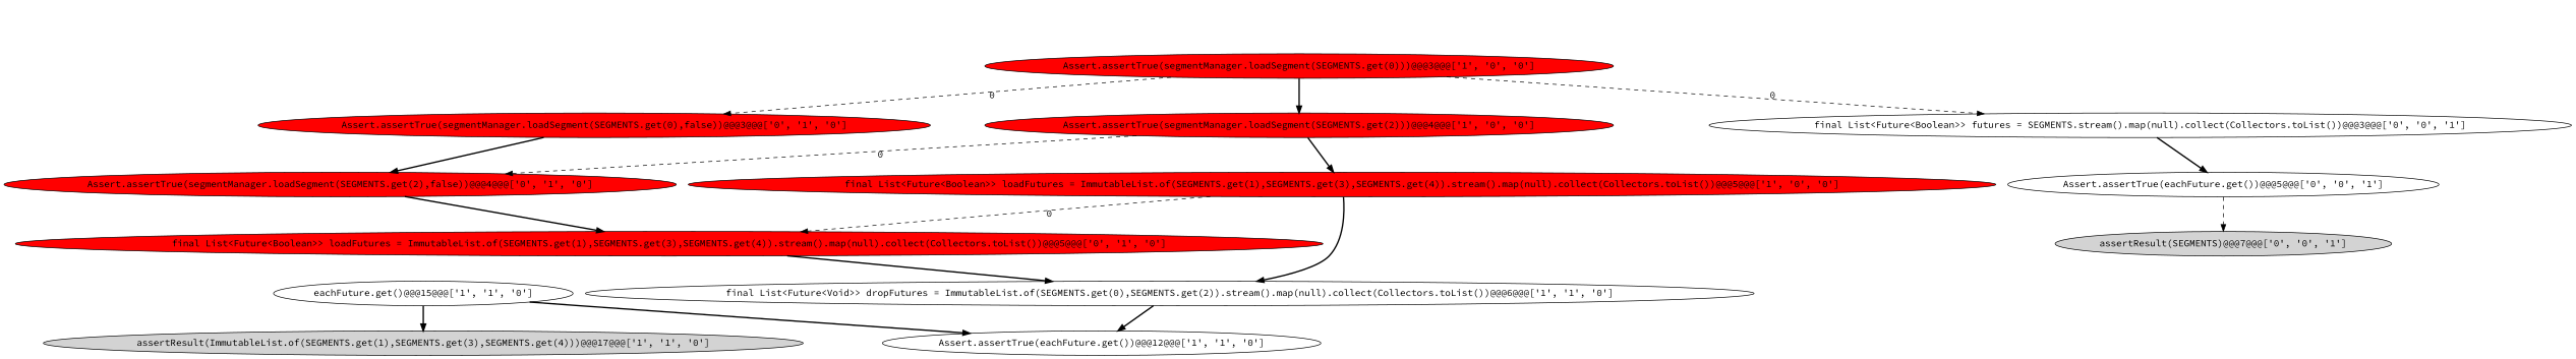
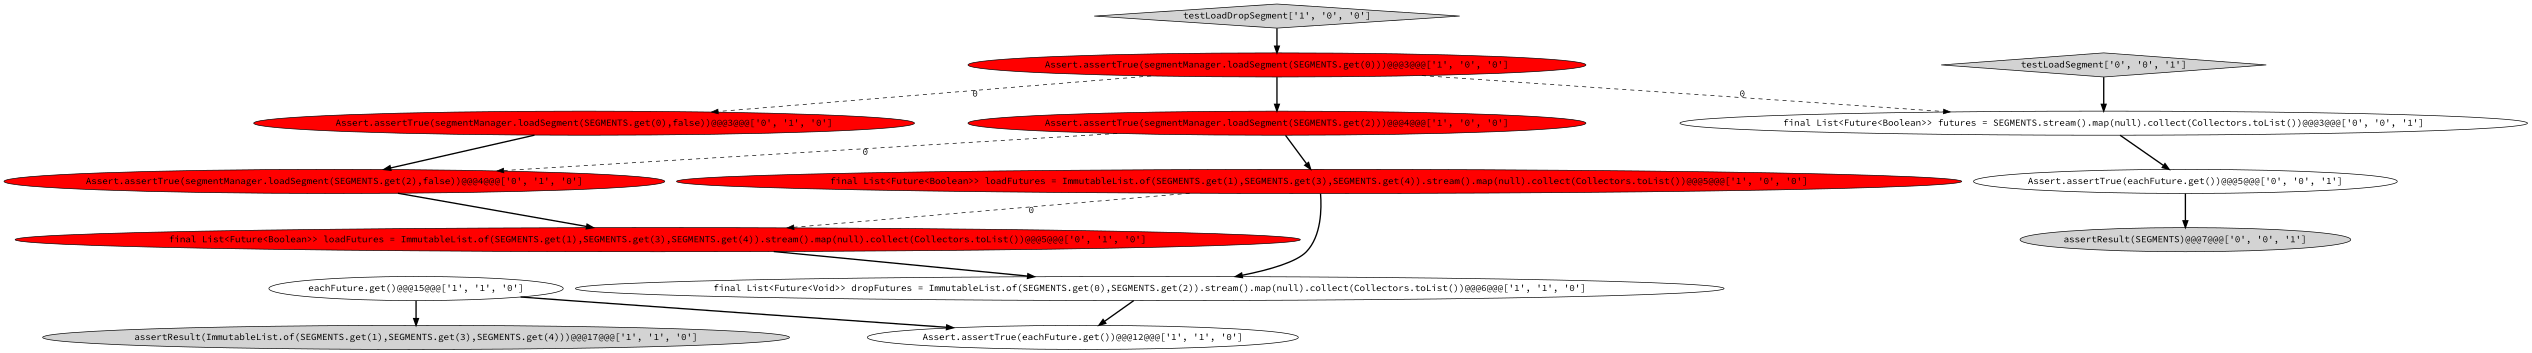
  digraph {
    fontname="Source Code Pro"
    node [fillcolor=red fontname="Source Code Pro" shape=ellipse style=filled]
    edge [fontname="Source Code Pro" style=bold]
    n1 [label="Assert.assertTrue(segmentManager.loadSegment(SEGMENTS.get(0),false))@@@3@@@['0', '1', '0']"]
    n2 [label="Assert.assertTrue(segmentManager.loadSegment(SEGMENTS.get(2),false))@@@4@@@['0', '1', '0']"]
    n3 [fillcolor=white label="final List<Future<Void>> dropFutures = ImmutableList.of(SEGMENTS.get(0),SEGMENTS.get(2)).stream().map(null).collect(Collectors.toList())@@@6@@@['1', '1', '0']"]
    n4 [fillcolor=white label="Assert.assertTrue(eachFuture.get())@@@12@@@['1', '1', '0']"]
    n5 [label="final List<Future<Boolean>> loadFutures = ImmutableList.of(SEGMENTS.get(1),SEGMENTS.get(3),SEGMENTS.get(4)).stream().map(null).collect(Collectors.toList())@@@5@@@['0', '1', '0']"]
    n6 [label="Assert.assertTrue(segmentManager.loadSegment(SEGMENTS.get(0)))@@@3@@@['1', '0', '0']"]
    n7 [label="Assert.assertTrue(segmentManager.loadSegment(SEGMENTS.get(2)))@@@4@@@['1', '0', '0']"]
    n8 [fillcolor=white label="final List<Future<Boolean>> futures = SEGMENTS.stream().map(null).collect(Collectors.toList())@@@3@@@['0', '0', '1']"]
    n9 [label="final List<Future<Boolean>> loadFutures = ImmutableList.of(SEGMENTS.get(1),SEGMENTS.get(3),SEGMENTS.get(4)).stream().map(null).collect(Collectors.toList())@@@5@@@['1', '0', '0']"]
    n10 [fillcolor=white label="Assert.assertTrue(eachFuture.get())@@@5@@@['0', '0', '1']"]
+   n11 [fillcolor=lightgray label="testLoadSegment['0', '0', '1']" shape=diamond]
    n12 [fillcolor=white label="eachFuture.get()@@@15@@@['1', '1', '0']"]
    n13 [fillcolor=lightgray label="assertResult(ImmutableList.of(SEGMENTS.get(1),SEGMENTS.get(3),SEGMENTS.get(4)))@@@17@@@['1', '1', '0']"]
    n14 [fillcolor=lightgray label="assertResult(SEGMENTS)@@@7@@@['0', '0', '1']"]
+   n15 [fillcolor=lightgray label="testLoadDropSegment['1', '0', '0']" shape=diamond]
    n1 -> n2
    n2 -> n5
    n3 -> n4
    n5 -> n3
    n6 -> n1 [label=0 style=dashed]
    n6 -> n7
    n6 -> n8 [label=0 style=dashed]
    n7 -> n2 [label=0 style=dashed]
    n7 -> n9
    n8 -> n10
    n9 -> n3
    n9 -> n5 [label=0 style=dashed]
-   n10 -> n14 [style=dashed]
+   n10 -> n14
+   n11 -> n8
    n12 -> n4
    n12 -> n13
+   n15 -> n6
  }
